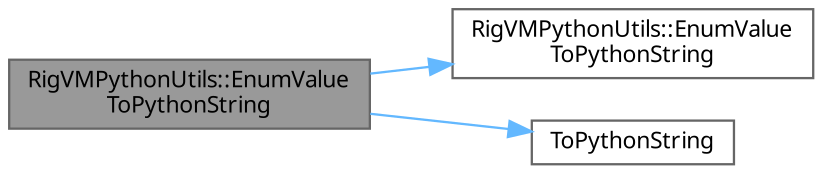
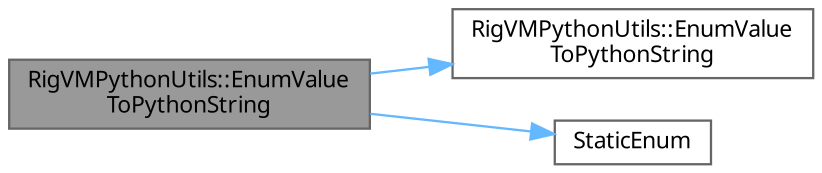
  digraph {
    rankdir=LR
    fontname="Noto Sans"
    node [color=grey40 fillcolor=white fontname="Noto Sans" fontsize=10 shape=box style=filled]
    edge [color=steelblue1 fontname="Noto Sans" fontsize=10 labelfontname=Helvetica labelfontsize=10 style=solid]
    n1 [color=gray40 fillcolor=grey60 fontcolor=black height=0.2 label="RigVMPythonUtils::EnumValue\lToPythonString" width=0.4]
    n2 [height=0.2 label="RigVMPythonUtils::EnumValue\lToPythonString" width=0.4]
-   n3 [height=0.2 label=ToPythonString width=0.4]
+   n3 [height=0.2 label=StaticEnum width=0.4]
    n1 -> n2
    n1 -> n3
  }
